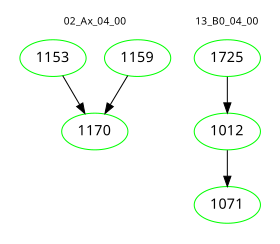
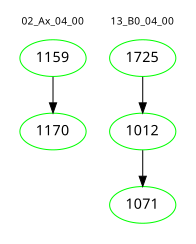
  digraph {
    fontname="Noto Sans"
    node [color=green fontname="Noto Sans"]
    edge [color=black fontname="Noto Sans"]
    n1 [label=1159]
-   n2 [label=1153]
    n3 [label=1170]
    n4 [label=1725]
    n5 [label=1012]
    n6 [label=1071]
    subgraph cluster_1 {
      color=white
      fontsize=10
      label="02_Ax_04_00"
      n1
-     n2
      n3
    }
    subgraph cluster_2 {
      color=white
      fontsize=10
      label="13_B0_04_00"
      n4
      n5
      n6
    }
    n1 -> n3
-   n2 -> n3
    n4 -> n5
    n5 -> n6
  }
